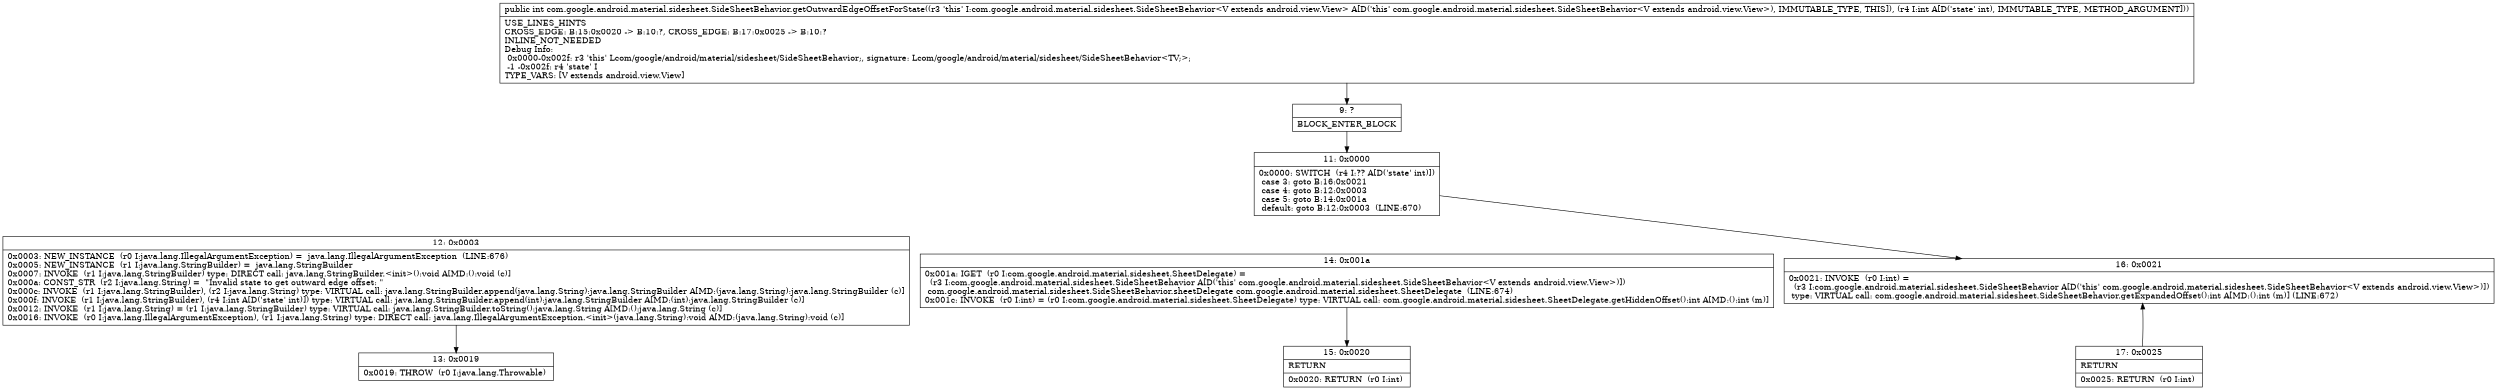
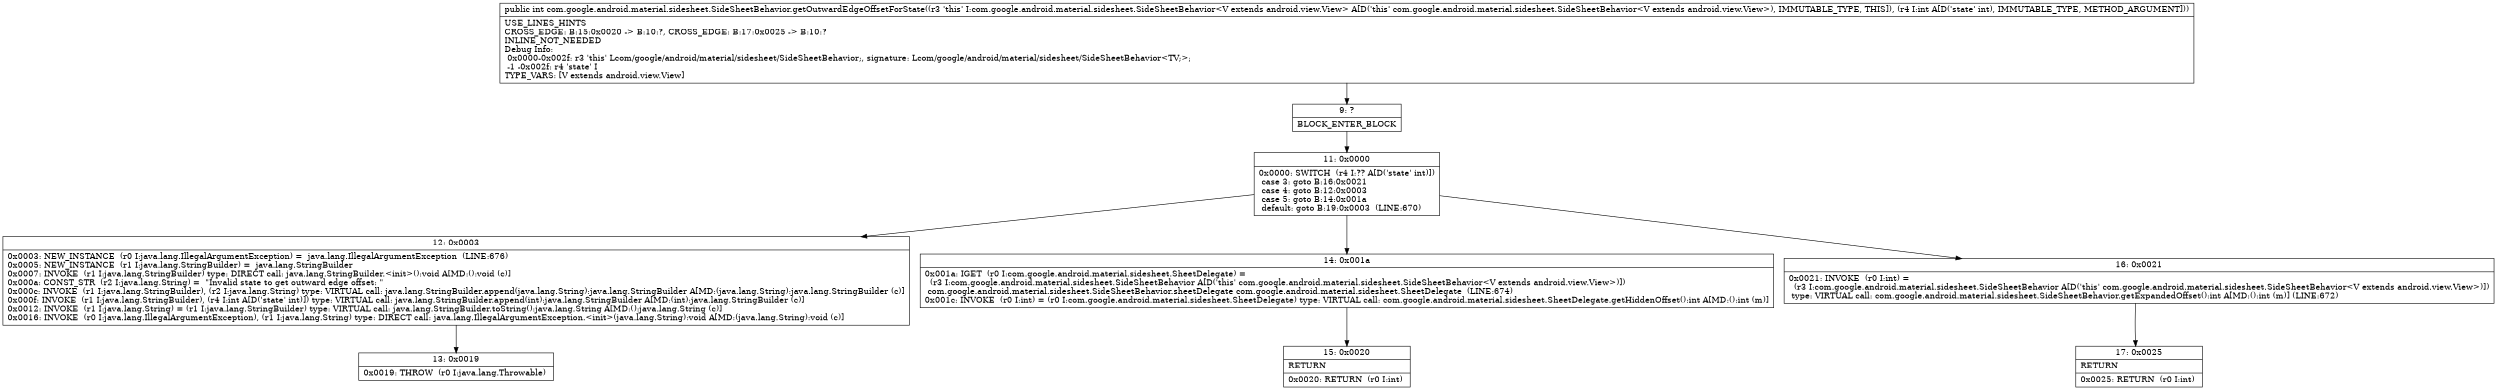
  digraph {
    node [shape=record]
    n1 [label="{9\:\ ?|BLOCK_ENTER_BLOCK\l}"]
-   n2 [label="{11\:\ 0x0000|0x0000: SWITCH  (r4 I:?? A[D('state' int)])\l case 3: goto B:16:0x0021\l case 4: goto B:12:0x0003\l case 5: goto B:14:0x001a\l default: goto B:12:0x0003  (LINE:670)\l}"]
+   n2 [label="{11\:\ 0x0000|0x0000: SWITCH  (r4 I:?? A[D('state' int)])\l case 3: goto B:16:0x0021\l case 4: goto B:12:0x0003\l case 5: goto B:14:0x001a\l default: goto B:19:0x0003  (LINE:670)\l}"]
    n3 [label="{12\:\ 0x0003|0x0003: NEW_INSTANCE  (r0 I:java.lang.IllegalArgumentException) =  java.lang.IllegalArgumentException  (LINE:676)\l0x0005: NEW_INSTANCE  (r1 I:java.lang.StringBuilder) =  java.lang.StringBuilder \l0x0007: INVOKE  (r1 I:java.lang.StringBuilder) type: DIRECT call: java.lang.StringBuilder.\<init\>():void A[MD:():void (c)]\l0x000a: CONST_STR  (r2 I:java.lang.String) =  \"Invalid state to get outward edge offset: \" \l0x000c: INVOKE  (r1 I:java.lang.StringBuilder), (r2 I:java.lang.String) type: VIRTUAL call: java.lang.StringBuilder.append(java.lang.String):java.lang.StringBuilder A[MD:(java.lang.String):java.lang.StringBuilder (c)]\l0x000f: INVOKE  (r1 I:java.lang.StringBuilder), (r4 I:int A[D('state' int)]) type: VIRTUAL call: java.lang.StringBuilder.append(int):java.lang.StringBuilder A[MD:(int):java.lang.StringBuilder (c)]\l0x0012: INVOKE  (r1 I:java.lang.String) = (r1 I:java.lang.StringBuilder) type: VIRTUAL call: java.lang.StringBuilder.toString():java.lang.String A[MD:():java.lang.String (c)]\l0x0016: INVOKE  (r0 I:java.lang.IllegalArgumentException), (r1 I:java.lang.String) type: DIRECT call: java.lang.IllegalArgumentException.\<init\>(java.lang.String):void A[MD:(java.lang.String):void (c)]\l}"]
    n4 [label="{14\:\ 0x001a|0x001a: IGET  (r0 I:com.google.android.material.sidesheet.SheetDelegate) = \l  (r3 I:com.google.android.material.sidesheet.SideSheetBehavior A[D('this' com.google.android.material.sidesheet.SideSheetBehavior\<V extends android.view.View\>)])\l com.google.android.material.sidesheet.SideSheetBehavior.sheetDelegate com.google.android.material.sidesheet.SheetDelegate  (LINE:674)\l0x001c: INVOKE  (r0 I:int) = (r0 I:com.google.android.material.sidesheet.SheetDelegate) type: VIRTUAL call: com.google.android.material.sidesheet.SheetDelegate.getHiddenOffset():int A[MD:():int (m)]\l}"]
    n5 [label="{16\:\ 0x0021|0x0021: INVOKE  (r0 I:int) = \l  (r3 I:com.google.android.material.sidesheet.SideSheetBehavior A[D('this' com.google.android.material.sidesheet.SideSheetBehavior\<V extends android.view.View\>)])\l type: VIRTUAL call: com.google.android.material.sidesheet.SideSheetBehavior.getExpandedOffset():int A[MD:():int (m)] (LINE:672)\l}"]
    n6 [label="{13\:\ 0x0019|0x0019: THROW  (r0 I:java.lang.Throwable) \l}"]
    n7 [label="{15\:\ 0x0020|RETURN\l|0x0020: RETURN  (r0 I:int) \l}"]
    n8 [label="{17\:\ 0x0025|RETURN\l|0x0025: RETURN  (r0 I:int) \l}"]
    n9 [label="{public int com.google.android.material.sidesheet.SideSheetBehavior.getOutwardEdgeOffsetForState((r3 'this' I:com.google.android.material.sidesheet.SideSheetBehavior\<V extends android.view.View\> A[D('this' com.google.android.material.sidesheet.SideSheetBehavior\<V extends android.view.View\>), IMMUTABLE_TYPE, THIS]), (r4 I:int A[D('state' int), IMMUTABLE_TYPE, METHOD_ARGUMENT]))  | USE_LINES_HINTS\lCROSS_EDGE: B:15:0x0020 \-\> B:10:?, CROSS_EDGE: B:17:0x0025 \-\> B:10:?\lINLINE_NOT_NEEDED\lDebug Info:\l  0x0000\-0x002f: r3 'this' Lcom\/google\/android\/material\/sidesheet\/SideSheetBehavior;, signature: Lcom\/google\/android\/material\/sidesheet\/SideSheetBehavior\<TV;\>;\l  \-1 \-0x002f: r4 'state' I\lTYPE_VARS: [V extends android.view.View]\l}"]
    n1 -> n2
+   n2 -> n3
+   n2 -> n4
    n2 -> n5
    n3 -> n6
    n4 -> n7
-   n8 -> n5
+   n5 -> n8
    n9 -> n1
  }
